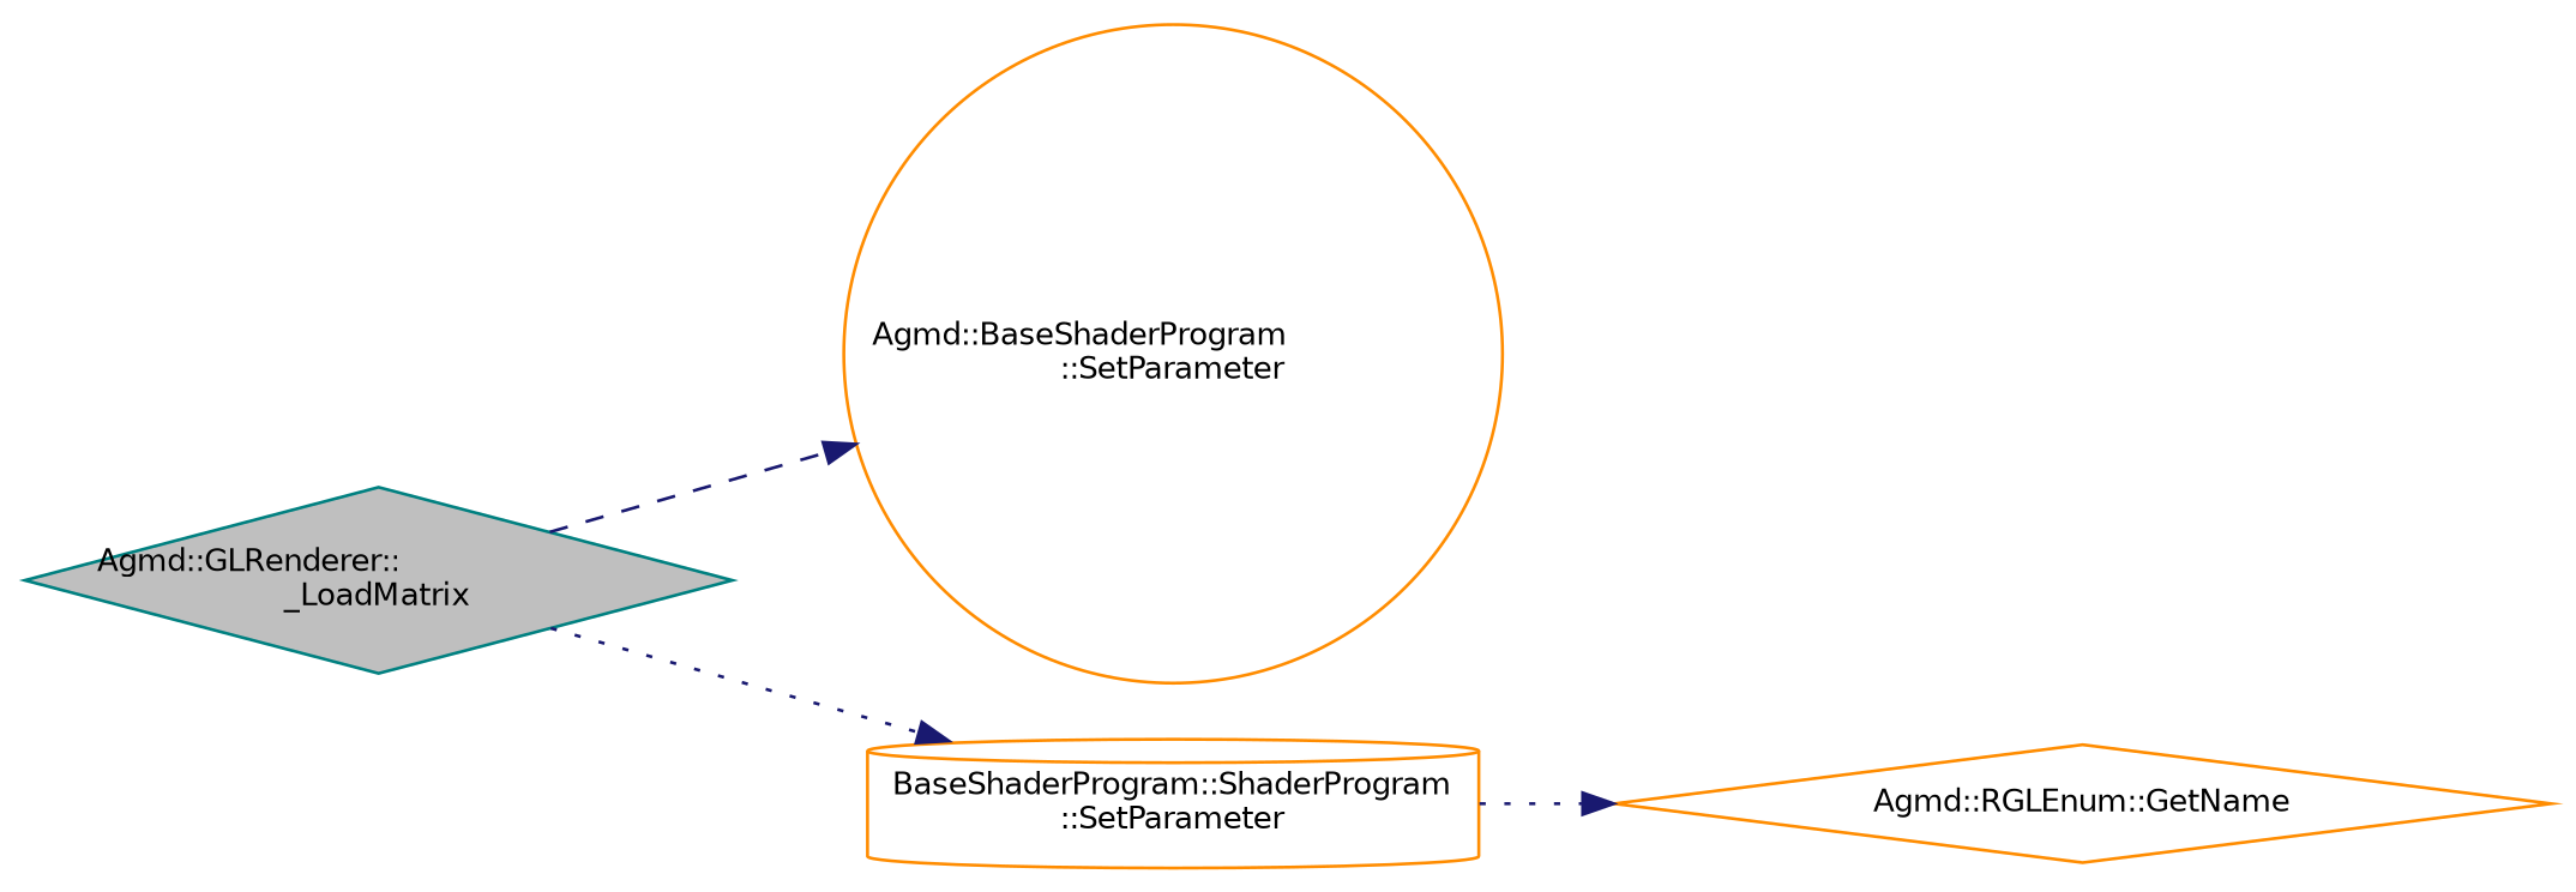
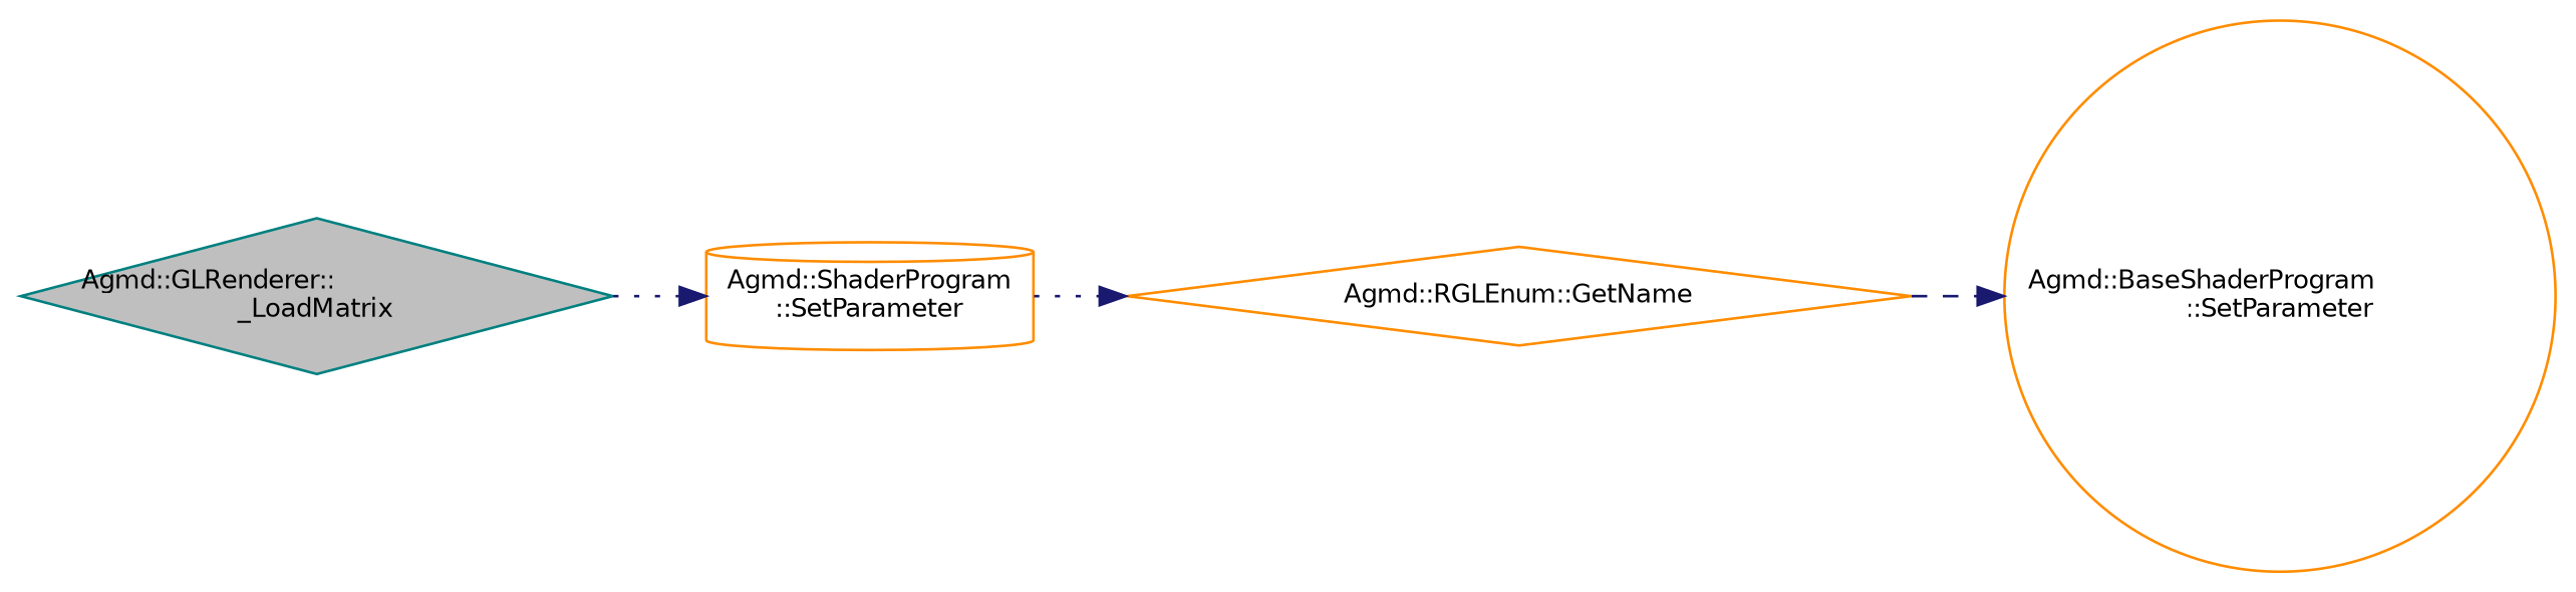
  digraph {
    rankdir=LR
    node [color=darkorange fillcolor=white fontname=Helvetica fontsize=10 shape=diamond style=filled]
    edge [color=midnightblue fontname=Helvetica fontsize=10 labelfontname=Helvetica labelfontsize=10 style=dotted]
    n1 [color=teal fillcolor=grey75 fontcolor=black height=0.2 label="Agmd::GLRenderer::\l_LoadMatrix" width=0.4]
    n2 [height=0.2 label="Agmd::BaseShaderProgram\l::SetParameter" shape=circle width=0.4]
-   n3 [height=0.2 label="BaseShaderProgram::ShaderProgram\l::SetParameter" shape=cylinder width=0.4]
+   n3 [height=0.2 label="Agmd::ShaderProgram\l::SetParameter" shape=cylinder width=0.4]
    n4 [height=0.2 label="Agmd::RGLEnum::GetName" width=0.4]
-   n1 -> n2 [style=dashed]
+   n4 -> n2 [style=dashed]
    n1 -> n3
    n3 -> n4
  }
